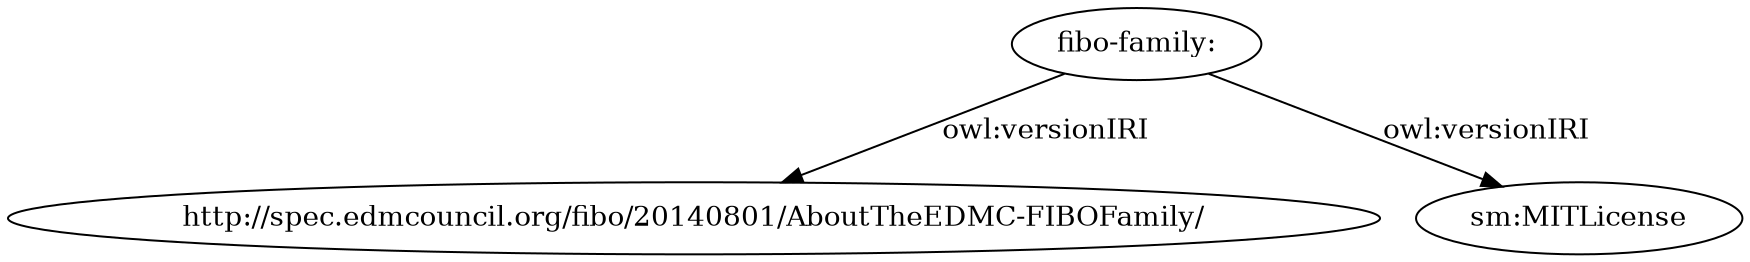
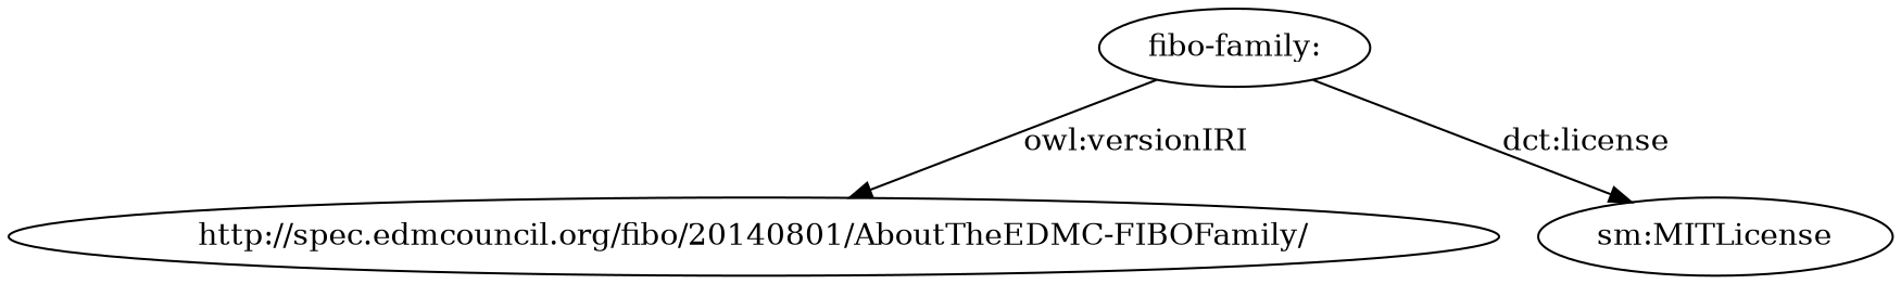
  digraph {
    rankdir=TB
    "fibo-family:"
    "http://spec.edmcouncil.org/fibo/20140801/AboutTheEDMC-FIBOFamily/"
    "sm:MITLicense"
    "fibo-family:" -> "http://spec.edmcouncil.org/fibo/20140801/AboutTheEDMC-FIBOFamily/" [label="owl:versionIRI"]
-   "fibo-family:" -> "sm:MITLicense" [label="owl:versionIRI"]
+   "fibo-family:" -> "sm:MITLicense" [label="dct:license"]
  }
